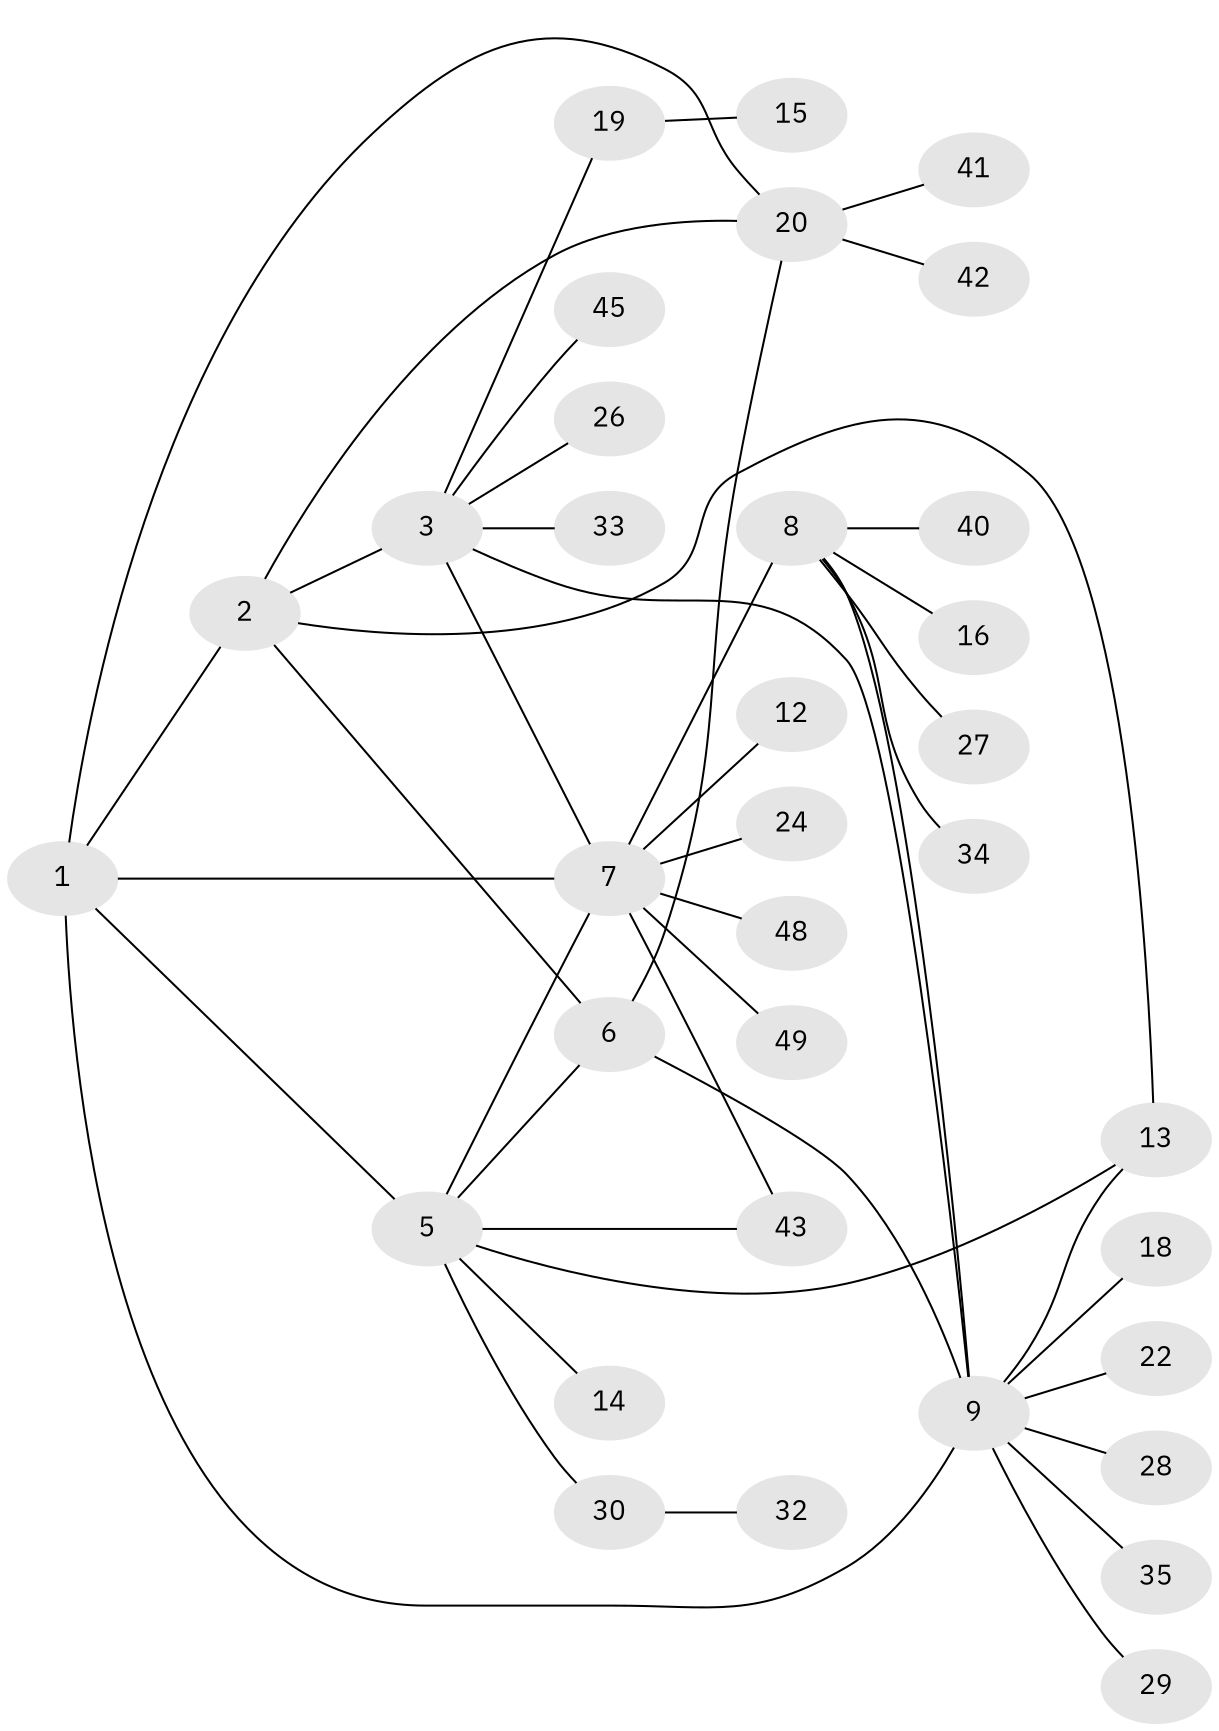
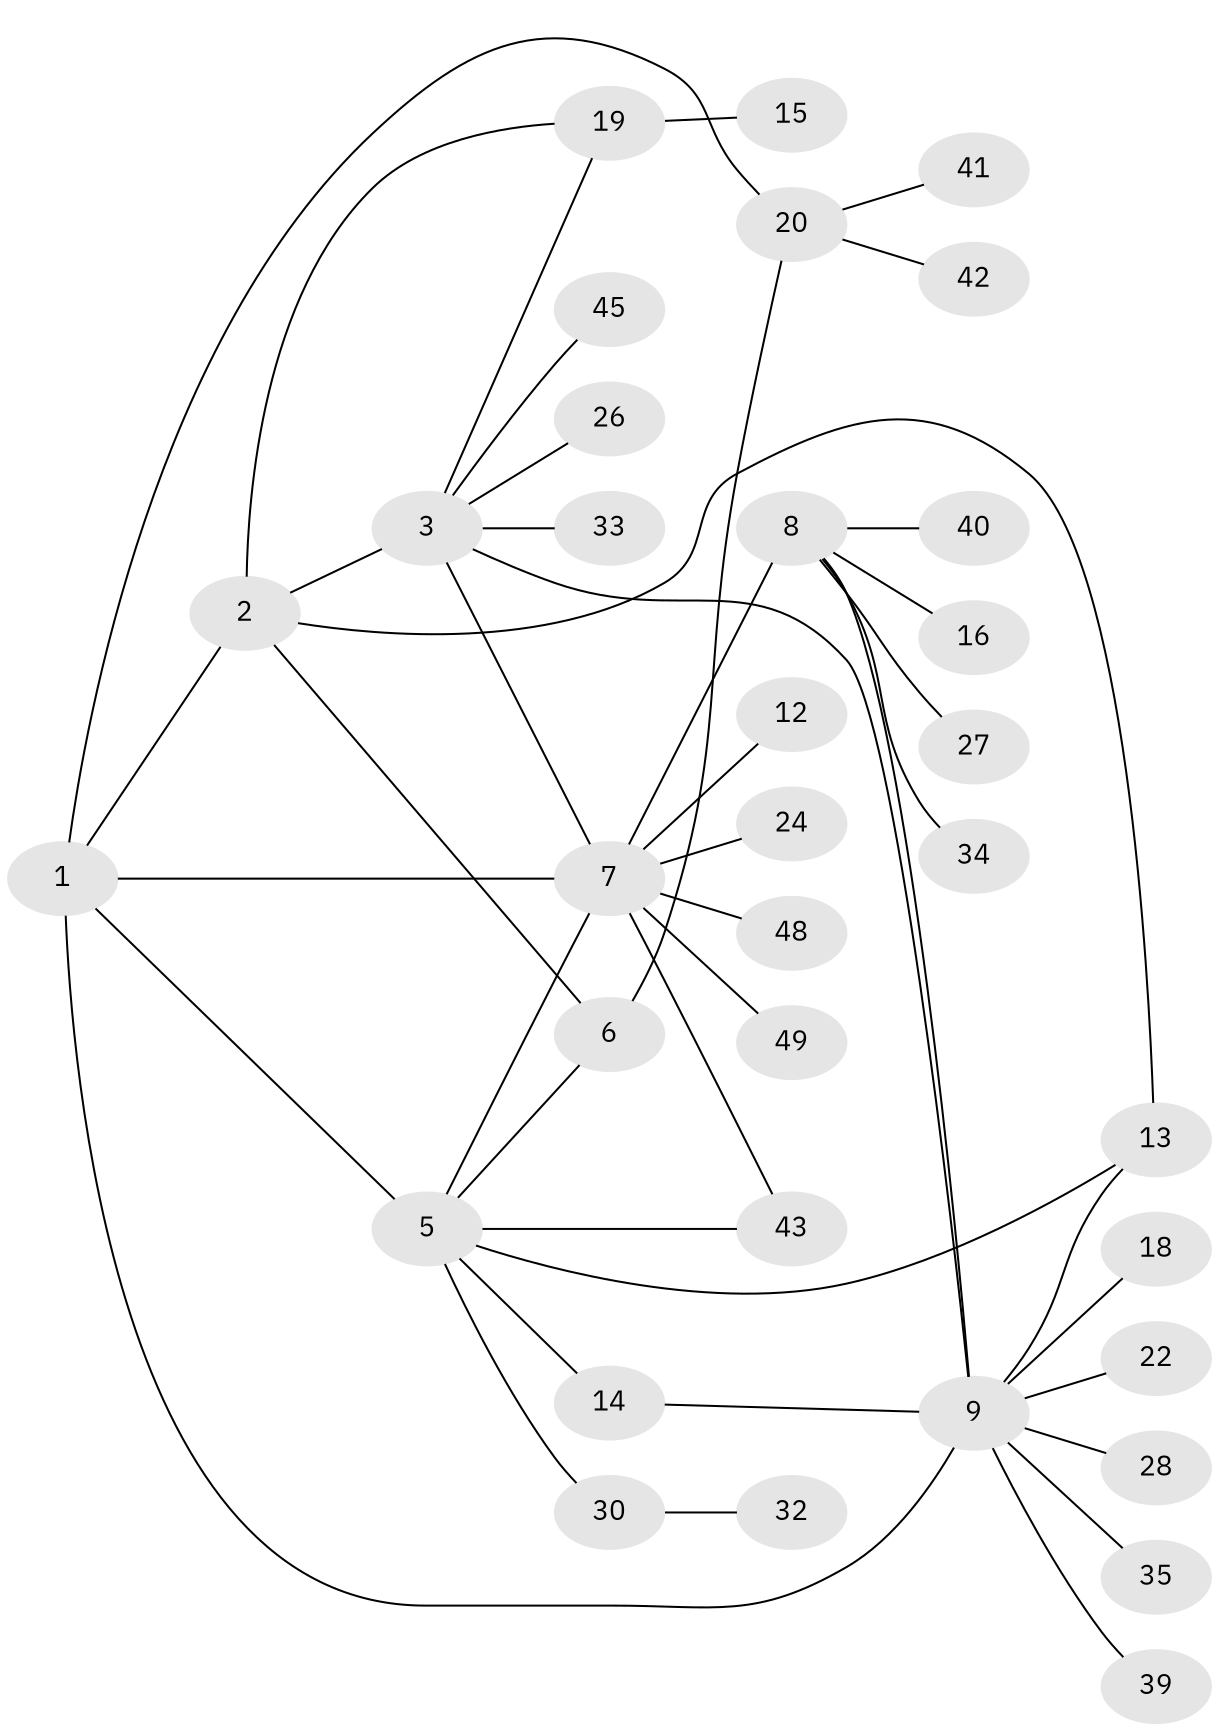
  graph {
    fontname="IBM Plex Sans"
    rankdir=LR
    node [color=gray90 fontname="IBM Plex Sans" style=filled]
    edge [fontname="IBM Plex Sans"]
    1 [super="+17"]
    2 [super="+4"]
    5 [super="+25"]
    7 [super="+29"]
    9 [super="+10"]
    20 [super="+31"]
    3 [super="+34"]
    6 [super="+44"]
    13 [super="+37"]
    14
    30 [super="+36"]
    43
    8 [super="+21"]
    12
    24
    48
    49
    18 [super="+23"]
    22 [super="+46"]
    28
    35
-   39 [label=29]
+   39
    41
    42
    19
    26
    33
    45
    15
    32
    16
    27 [super="+47"]
    n33 [label=34]
    40
    1 -- 2
    1 -- 5
    1 -- 7 [weight=2]
    1 -- 9
    1 -- 20
-   2 -- 20
+   2 -- 19
    2 -- 3
    2 -- 6
    2 -- 13
    5 -- 7
    5 -- 6
    5 -- 13
    5 -- 14
    5 -- 30
    5 -- 43
    7 -- 43
    7 -- 8
    7 -- 12
    7 -- 24
    7 -- 48
    7 -- 49
    9 -- 13
    9 -- 18
    9 -- 22
    9 -- 28
    9 -- 35
    9 -- 39
    20 -- 41
    20 -- 42
    3 -- 7
    3 -- 9
    3 -- 19
    3 -- 26
    3 -- 33
    3 -- 45
-   6 -- 9
+   14 -- 9
    6 -- 20
    30 -- 32
    8 -- 9
    8 -- 16
    8 -- 27
    8 -- n33
    8 -- 40
    19 -- 15
  }
